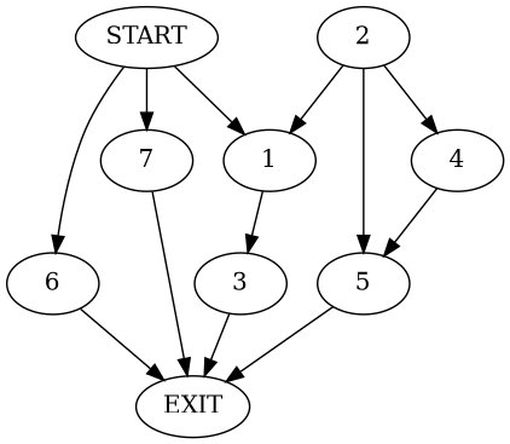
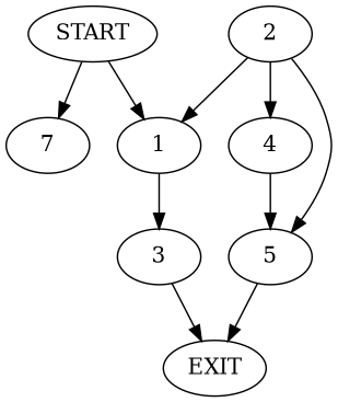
  digraph {
    n1 [label=START]
    1
-   6
    7
    3
    n6 [label=EXIT]
    2
    4
    5
    n1 -> 1
-   n1 -> 6
    n1 -> 7
    1 -> 3
-   6 -> n6
-   7 -> n6
    3 -> n6
    2 -> 1
    2 -> 4
    2 -> 5
    4 -> 5
    5 -> n6
  }
